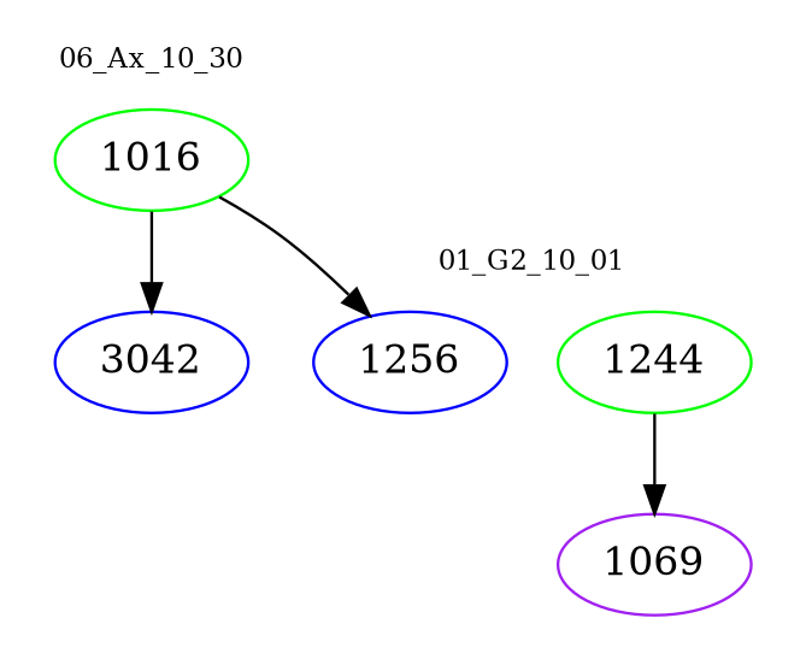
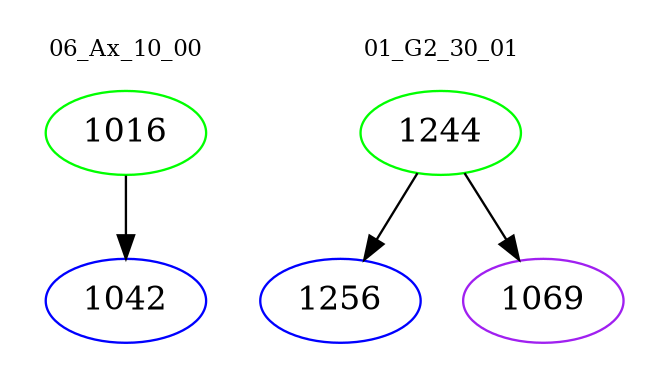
  digraph {
    node [color=green]
    edge [color=black]
    n1 [label=1016]
-   n2 [color=blue label=3042]
+   n2 [color=blue label=1042]
    n3 [label=1244]
    n4 [color=blue label=1256]
    n5 [color=purple label=1069]
    subgraph cluster_1 {
      color=white
      fontsize=10
-     label="06_Ax_10_30"
+     label="06_Ax_10_00"
      n1
      n2
    }
    subgraph cluster_2 {
      color=white
      fontsize=10
-     label="01_G2_10_01"
+     label="01_G2_30_01"
      n3
      n4
      n5
    }
    n1 -> n2
-   n1 -> n4
+   n3 -> n4
    n3 -> n5
  }
